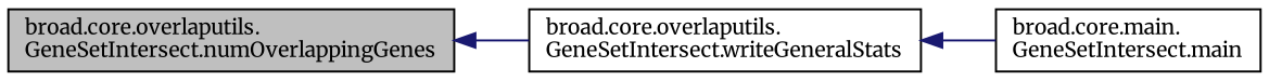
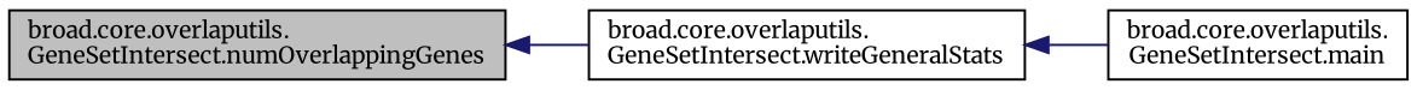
  digraph {
    rankdir=LR
    fontname=Merriweather
    node [color=black fillcolor=white fontname=Merriweather fontsize=10 shape=record style=filled]
    edge [color=midnightblue dir=back fontname=Merriweather fontsize=10 labelfontname=Helvetica labelfontsize=10 style=solid]
    n1 [fillcolor=grey75 fontcolor=black height=0.2 label="broad.core.overlaputils.\lGeneSetIntersect.numOverlappingGenes" width=0.4]
    n2 [height=0.2 label="broad.core.overlaputils.\lGeneSetIntersect.writeGeneralStats" width=0.4]
-   n3 [height=0.2 label="broad.core.main.\lGeneSetIntersect.main" width=0.4]
+   n3 [height=0.2 label="broad.core.overlaputils.\lGeneSetIntersect.main" width=0.4]
    n1 -> n2
    n2 -> n3
  }
